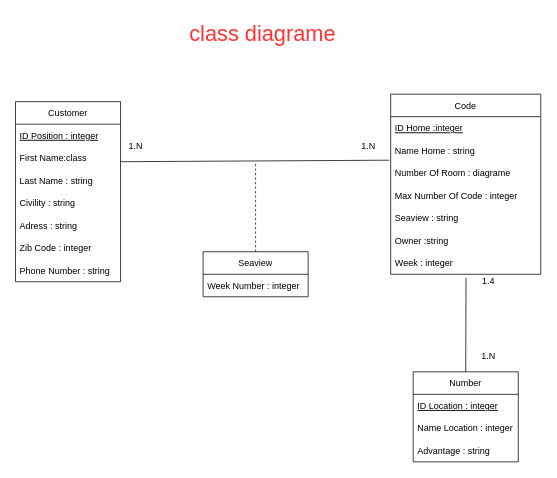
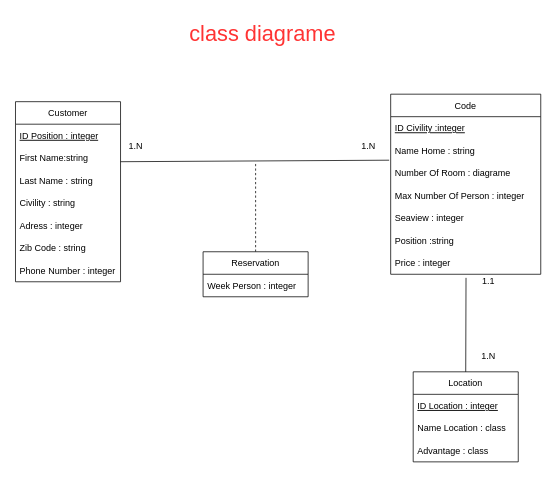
  <mxCell id="0" />
  <mxCell id="1" parent="0" />
  <mxCell id="2" value="Customer" style="swimlane;fontStyle=0;childLayout=stackLayout;horizontal=1;startSize=30;horizontalStack=0;resizeParent=1;resizeParentMax=0;resizeLast=0;collapsible=1;marginBottom=0;" parent="1" vertex="1"><mxGeometry x="20" y="135" width="140" height="240" as="geometry" /></mxCell>
  <mxCell id="3" value="ID Position : integer" style="text;strokeColor=none;fillColor=none;align=left;verticalAlign=middle;spacingLeft=4;spacingRight=4;overflow=hidden;points=[[0,0.5],[1,0.5]];portConstraint=eastwest;rotatable=0;fontStyle=4" parent="2" vertex="1"><mxGeometry y="30" width="140" height="30" as="geometry" /></mxCell>
- <mxCell id="4" value="First Name:class" style="text;strokeColor=none;fillColor=none;align=left;verticalAlign=middle;spacingLeft=4;spacingRight=4;overflow=hidden;points=[[0,0.5],[1,0.5]];portConstraint=eastwest;rotatable=0;" parent="2" vertex="1"><mxGeometry y="60" width="140" height="30" as="geometry" /></mxCell>
+ <mxCell id="4" value="First Name:string" style="text;strokeColor=none;fillColor=none;align=left;verticalAlign=middle;spacingLeft=4;spacingRight=4;overflow=hidden;points=[[0,0.5],[1,0.5]];portConstraint=eastwest;rotatable=0;" parent="2" vertex="1"><mxGeometry y="60" width="140" height="30" as="geometry" /></mxCell>
  <mxCell id="5" value="Last Name : string" style="text;strokeColor=none;fillColor=none;align=left;verticalAlign=middle;spacingLeft=4;spacingRight=4;overflow=hidden;points=[[0,0.5],[1,0.5]];portConstraint=eastwest;rotatable=0;" parent="2" vertex="1"><mxGeometry y="90" width="140" height="30" as="geometry" /></mxCell>
  <mxCell id="6" value="Civility : string" style="text;strokeColor=none;fillColor=none;align=left;verticalAlign=middle;spacingLeft=4;spacingRight=4;overflow=hidden;points=[[0,0.5],[1,0.5]];portConstraint=eastwest;rotatable=0;" parent="2" vertex="1"><mxGeometry y="120" width="140" height="30" as="geometry" /></mxCell>
- <mxCell id="7" value="Adress : string" style="text;strokeColor=none;fillColor=none;align=left;verticalAlign=middle;spacingLeft=4;spacingRight=4;overflow=hidden;points=[[0,0.5],[1,0.5]];portConstraint=eastwest;rotatable=0;" parent="2" vertex="1"><mxGeometry y="150" width="140" height="30" as="geometry" /></mxCell>
- <mxCell id="8" value="Zib Code : integer" style="text;strokeColor=none;fillColor=none;align=left;verticalAlign=middle;spacingLeft=4;spacingRight=4;overflow=hidden;points=[[0,0.5],[1,0.5]];portConstraint=eastwest;rotatable=0;" parent="2" vertex="1"><mxGeometry y="180" width="140" height="30" as="geometry" /></mxCell>
- <mxCell id="9" value="Phone Number : string" style="text;strokeColor=none;fillColor=none;align=left;verticalAlign=middle;spacingLeft=4;spacingRight=4;overflow=hidden;points=[[0,0.5],[1,0.5]];portConstraint=eastwest;rotatable=0;" parent="2" vertex="1"><mxGeometry y="210" width="140" height="30" as="geometry" /></mxCell>
+ <mxCell id="7" value="Adress : integer" style="text;strokeColor=none;fillColor=none;align=left;verticalAlign=middle;spacingLeft=4;spacingRight=4;overflow=hidden;points=[[0,0.5],[1,0.5]];portConstraint=eastwest;rotatable=0;" parent="2" vertex="1"><mxGeometry y="150" width="140" height="30" as="geometry" /></mxCell>
+ <mxCell id="8" value="Zib Code : string" style="text;strokeColor=none;fillColor=none;align=left;verticalAlign=middle;spacingLeft=4;spacingRight=4;overflow=hidden;points=[[0,0.5],[1,0.5]];portConstraint=eastwest;rotatable=0;" parent="2" vertex="1"><mxGeometry y="180" width="140" height="30" as="geometry" /></mxCell>
+ <mxCell id="9" value="Phone Number : integer" style="text;strokeColor=none;fillColor=none;align=left;verticalAlign=middle;spacingLeft=4;spacingRight=4;overflow=hidden;points=[[0,0.5],[1,0.5]];portConstraint=eastwest;rotatable=0;" parent="2" vertex="1"><mxGeometry y="210" width="140" height="30" as="geometry" /></mxCell>
  <mxCell id="10" value="Code" style="swimlane;fontStyle=0;childLayout=stackLayout;horizontal=1;startSize=30;horizontalStack=0;resizeParent=1;resizeParentMax=0;resizeLast=0;collapsible=1;marginBottom=0;" parent="1" vertex="1"><mxGeometry x="520" y="125" width="200" height="240" as="geometry" /></mxCell>
- <mxCell id="11" value="ID Home :integer" style="text;strokeColor=none;fillColor=none;align=left;verticalAlign=middle;spacingLeft=4;spacingRight=4;overflow=hidden;points=[[0,0.5],[1,0.5]];portConstraint=eastwest;rotatable=0;fontStyle=4" parent="10" vertex="1"><mxGeometry y="30" width="200" height="30" as="geometry" /></mxCell>
+ <mxCell id="11" value="ID Civility :integer" style="text;strokeColor=none;fillColor=none;align=left;verticalAlign=middle;spacingLeft=4;spacingRight=4;overflow=hidden;points=[[0,0.5],[1,0.5]];portConstraint=eastwest;rotatable=0;fontStyle=4" parent="10" vertex="1"><mxGeometry y="30" width="200" height="30" as="geometry" /></mxCell>
  <mxCell id="12" value="Name Home : string" style="text;strokeColor=none;fillColor=none;align=left;verticalAlign=middle;spacingLeft=4;spacingRight=4;overflow=hidden;points=[[0,0.5],[1,0.5]];portConstraint=eastwest;rotatable=0;" parent="10" vertex="1"><mxGeometry y="60" width="200" height="30" as="geometry" /></mxCell>
  <mxCell id="13" value="Number Of Room : diagrame" style="text;strokeColor=none;fillColor=none;align=left;verticalAlign=middle;spacingLeft=4;spacingRight=4;overflow=hidden;points=[[0,0.5],[1,0.5]];portConstraint=eastwest;rotatable=0;" parent="10" vertex="1"><mxGeometry y="90" width="200" height="30" as="geometry" /></mxCell>
- <mxCell id="14" value="Max Number Of Code : integer" style="text;strokeColor=none;fillColor=none;align=left;verticalAlign=middle;spacingLeft=4;spacingRight=4;overflow=hidden;points=[[0,0.5],[1,0.5]];portConstraint=eastwest;rotatable=0;" parent="10" vertex="1"><mxGeometry y="120" width="200" height="30" as="geometry" /></mxCell>
- <mxCell id="15" value="Seaview : string" style="text;strokeColor=none;fillColor=none;align=left;verticalAlign=middle;spacingLeft=4;spacingRight=4;overflow=hidden;points=[[0,0.5],[1,0.5]];portConstraint=eastwest;rotatable=0;" parent="10" vertex="1"><mxGeometry y="150" width="200" height="30" as="geometry" /></mxCell>
- <mxCell id="16" value="Owner :string" style="text;strokeColor=none;fillColor=none;align=left;verticalAlign=middle;spacingLeft=4;spacingRight=4;overflow=hidden;points=[[0,0.5],[1,0.5]];portConstraint=eastwest;rotatable=0;" parent="10" vertex="1"><mxGeometry y="180" width="200" height="30" as="geometry" /></mxCell>
- <mxCell id="17" value="Week : integer" style="text;strokeColor=none;fillColor=none;align=left;verticalAlign=middle;spacingLeft=4;spacingRight=4;overflow=hidden;points=[[0,0.5],[1,0.5]];portConstraint=eastwest;rotatable=0;" parent="10" vertex="1"><mxGeometry y="210" width="200" height="30" as="geometry" /></mxCell>
+ <mxCell id="14" value="Max Number Of Person : integer" style="text;strokeColor=none;fillColor=none;align=left;verticalAlign=middle;spacingLeft=4;spacingRight=4;overflow=hidden;points=[[0,0.5],[1,0.5]];portConstraint=eastwest;rotatable=0;" parent="10" vertex="1"><mxGeometry y="120" width="200" height="30" as="geometry" /></mxCell>
+ <mxCell id="15" value="Seaview : integer" style="text;strokeColor=none;fillColor=none;align=left;verticalAlign=middle;spacingLeft=4;spacingRight=4;overflow=hidden;points=[[0,0.5],[1,0.5]];portConstraint=eastwest;rotatable=0;" parent="10" vertex="1"><mxGeometry y="150" width="200" height="30" as="geometry" /></mxCell>
+ <mxCell id="16" value="Position :string" style="text;strokeColor=none;fillColor=none;align=left;verticalAlign=middle;spacingLeft=4;spacingRight=4;overflow=hidden;points=[[0,0.5],[1,0.5]];portConstraint=eastwest;rotatable=0;" parent="10" vertex="1"><mxGeometry y="180" width="200" height="30" as="geometry" /></mxCell>
+ <mxCell id="17" value="Price : integer" style="text;strokeColor=none;fillColor=none;align=left;verticalAlign=middle;spacingLeft=4;spacingRight=4;overflow=hidden;points=[[0,0.5],[1,0.5]];portConstraint=eastwest;rotatable=0;" parent="10" vertex="1"><mxGeometry y="210" width="200" height="30" as="geometry" /></mxCell>
  <mxCell id="18" value="" style="endArrow=none;dashed=1;html=1;rounded=0;" parent="1" edge="1"><mxGeometry width="50" height="50" relative="1" as="geometry"><mxPoint x="340" y="335" as="sourcePoint" /><mxPoint x="340" y="215" as="targetPoint" /></mxGeometry></mxCell>
- <mxCell id="19" value="Seaview" style="swimlane;fontStyle=0;childLayout=stackLayout;horizontal=1;startSize=30;horizontalStack=0;resizeParent=1;resizeParentMax=0;resizeLast=0;collapsible=1;marginBottom=0;" parent="1" vertex="1"><mxGeometry x="270" y="335" width="140" height="60" as="geometry" /></mxCell>
- <mxCell id="20" value="Week Number : integer " style="text;strokeColor=none;fillColor=none;align=left;verticalAlign=middle;spacingLeft=4;spacingRight=4;overflow=hidden;points=[[0,0.5],[1,0.5]];portConstraint=eastwest;rotatable=0;" parent="19" vertex="1"><mxGeometry y="30" width="140" height="30" as="geometry" /></mxCell>
- <mxCell id="21" value="Number" style="swimlane;fontStyle=0;childLayout=stackLayout;horizontal=1;startSize=30;horizontalStack=0;resizeParent=1;resizeParentMax=0;resizeLast=0;collapsible=1;marginBottom=0;" parent="1" vertex="1"><mxGeometry x="550" y="495" width="140" height="120" as="geometry" /></mxCell>
+ <mxCell id="19" value="Reservation" style="swimlane;fontStyle=0;childLayout=stackLayout;horizontal=1;startSize=30;horizontalStack=0;resizeParent=1;resizeParentMax=0;resizeLast=0;collapsible=1;marginBottom=0;" parent="1" vertex="1"><mxGeometry x="270" y="335" width="140" height="60" as="geometry" /></mxCell>
+ <mxCell id="20" value="Week Person : integer " style="text;strokeColor=none;fillColor=none;align=left;verticalAlign=middle;spacingLeft=4;spacingRight=4;overflow=hidden;points=[[0,0.5],[1,0.5]];portConstraint=eastwest;rotatable=0;" parent="19" vertex="1"><mxGeometry y="30" width="140" height="30" as="geometry" /></mxCell>
+ <mxCell id="21" value="Location" style="swimlane;fontStyle=0;childLayout=stackLayout;horizontal=1;startSize=30;horizontalStack=0;resizeParent=1;resizeParentMax=0;resizeLast=0;collapsible=1;marginBottom=0;" parent="1" vertex="1"><mxGeometry x="550" y="495" width="140" height="120" as="geometry" /></mxCell>
  <mxCell id="22" value="ID Location : integer" style="text;strokeColor=none;fillColor=none;align=left;verticalAlign=middle;spacingLeft=4;spacingRight=4;overflow=hidden;points=[[0,0.5],[1,0.5]];portConstraint=eastwest;rotatable=0;fontStyle=4" parent="21" vertex="1"><mxGeometry y="30" width="140" height="30" as="geometry" /></mxCell>
- <mxCell id="23" value="Name Location : integer" style="text;strokeColor=none;fillColor=none;align=left;verticalAlign=middle;spacingLeft=4;spacingRight=4;overflow=hidden;points=[[0,0.5],[1,0.5]];portConstraint=eastwest;rotatable=0;" parent="21" vertex="1"><mxGeometry y="60" width="140" height="30" as="geometry" /></mxCell>
- <mxCell id="24" value="Advantage : string" style="text;strokeColor=none;fillColor=none;align=left;verticalAlign=middle;spacingLeft=4;spacingRight=4;overflow=hidden;points=[[0,0.5],[1,0.5]];portConstraint=eastwest;rotatable=0;" parent="21" vertex="1"><mxGeometry y="90" width="140" height="30" as="geometry" /></mxCell>
+ <mxCell id="23" value="Name Location : class" style="text;strokeColor=none;fillColor=none;align=left;verticalAlign=middle;spacingLeft=4;spacingRight=4;overflow=hidden;points=[[0,0.5],[1,0.5]];portConstraint=eastwest;rotatable=0;" parent="21" vertex="1"><mxGeometry y="60" width="140" height="30" as="geometry" /></mxCell>
+ <mxCell id="24" value="Advantage : class" style="text;strokeColor=none;fillColor=none;align=left;verticalAlign=middle;spacingLeft=4;spacingRight=4;overflow=hidden;points=[[0,0.5],[1,0.5]];portConstraint=eastwest;rotatable=0;" parent="21" vertex="1"><mxGeometry y="90" width="140" height="30" as="geometry" /></mxCell>
  <mxCell id="25" value="" style="endArrow=none;html=1;rounded=0;entryX=0.5;entryY=0;entryDx=0;entryDy=0;exitX=0.502;exitY=1.16;exitDx=0;exitDy=0;exitPerimeter=0;" parent="1" source="17" target="21" edge="1"><mxGeometry width="50" height="50" relative="1" as="geometry"><mxPoint x="360" y="415" as="sourcePoint" /><mxPoint x="410" y="365" as="targetPoint" /></mxGeometry></mxCell>
  <mxCell id="26" value="1.N" style="text;html=1;align=center;verticalAlign=middle;resizable=0;points=[];autosize=1;strokeColor=none;fillColor=none;" parent="1" vertex="1"><mxGeometry x="160" y="180" width="40" height="30" as="geometry" /></mxCell>
  <mxCell id="27" value="1.N" style="text;html=1;align=center;verticalAlign=middle;resizable=0;points=[];autosize=1;strokeColor=none;fillColor=none;" parent="1" vertex="1"><mxGeometry x="470" y="180" width="40" height="30" as="geometry" /></mxCell>
- <mxCell id="28" value="1.4" style="text;html=1;align=center;verticalAlign=middle;resizable=0;points=[];autosize=1;strokeColor=none;fillColor=none;" parent="1" vertex="1"><mxGeometry x="630" y="360" width="40" height="30" as="geometry" /></mxCell>
+ <mxCell id="28" value="1.1" style="text;html=1;align=center;verticalAlign=middle;resizable=0;points=[];autosize=1;strokeColor=none;fillColor=none;" parent="1" vertex="1"><mxGeometry x="630" y="360" width="40" height="30" as="geometry" /></mxCell>
  <mxCell id="29" value="1.N" style="text;html=1;align=center;verticalAlign=middle;resizable=0;points=[];autosize=1;strokeColor=none;fillColor=none;" parent="1" vertex="1"><mxGeometry x="630" y="460" width="40" height="30" as="geometry" /></mxCell>
  <mxCell id="30" value="class diagrame" style="text;html=1;align=left;verticalAlign=middle;resizable=0;points=[];autosize=1;strokeColor=none;fillColor=none;fontSize=29;fontColor=#FF3333;" parent="1" vertex="1"><mxGeometry x="250" y="20" width="220" height="50" as="geometry" /></mxCell>
  <mxCell id="31" value="" style="endArrow=none;html=1;rounded=0;exitX=0;exitY=1.167;exitDx=0;exitDy=0;exitPerimeter=0;entryX=-0.01;entryY=-0.067;entryDx=0;entryDy=0;entryPerimeter=0;" edge="1" parent="1" source="26" target="13"><mxGeometry width="50" height="50" relative="1" as="geometry"><mxPoint x="360" y="315" as="sourcePoint" /><mxPoint x="410" y="265" as="targetPoint" /></mxGeometry></mxCell>
